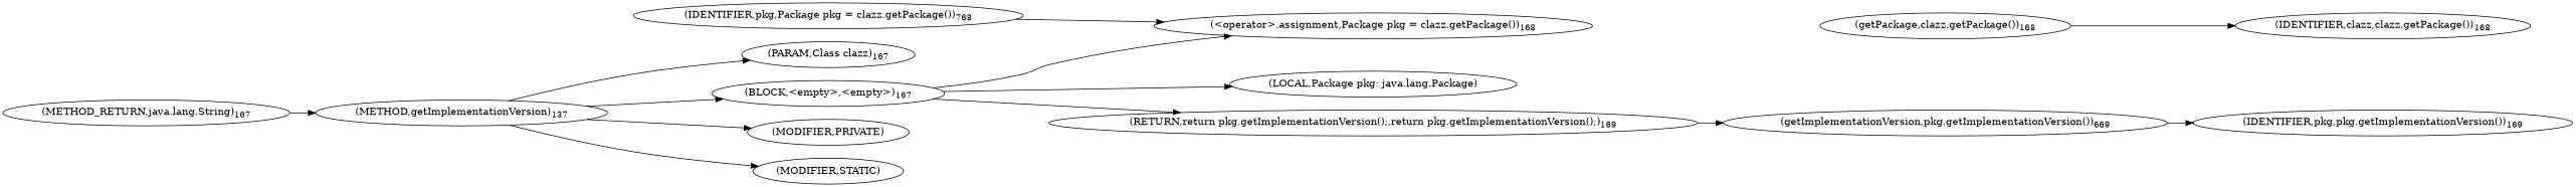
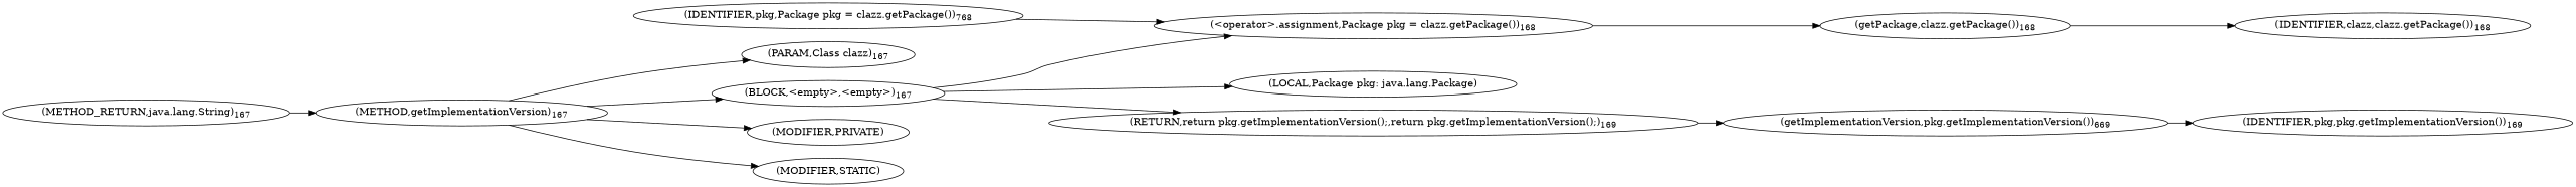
  digraph {
    rankdir=LR
-   n1 [label=<(METHOD,getImplementationVersion)<SUB>137</SUB>>]
+   n1 [label=<(METHOD,getImplementationVersion)<SUB>167</SUB>>]
    n2 [label=<(PARAM,Class clazz)<SUB>167</SUB>>]
    n3 [label=<(BLOCK,&lt;empty&gt;,&lt;empty&gt;)<SUB>167</SUB>>]
    n4 [label=<(MODIFIER,PRIVATE)>]
    n5 [label=<(MODIFIER,STATIC)>]
    n6 [label=<(LOCAL,Package pkg: java.lang.Package)>]
    n7 [label=<(&lt;operator&gt;.assignment,Package pkg = clazz.getPackage())<SUB>168</SUB>>]
    n8 [label=<(RETURN,return pkg.getImplementationVersion();,return pkg.getImplementationVersion();)<SUB>169</SUB>>]
    n9 [label=<(METHOD_RETURN,java.lang.String)<SUB>167</SUB>>]
    n10 [label=<(getPackage,clazz.getPackage())<SUB>168</SUB>>]
    n11 [label=<(getImplementationVersion,pkg.getImplementationVersion())<SUB>669</SUB>>]
    n12 [label=<(IDENTIFIER,pkg,Package pkg = clazz.getPackage())<SUB>768</SUB>>]
    n13 [label=<(IDENTIFIER,clazz,clazz.getPackage())<SUB>168</SUB>>]
    n14 [label=<(IDENTIFIER,pkg,pkg.getImplementationVersion())<SUB>169</SUB>>]
    n1 -> n2
    n1 -> n3
    n1 -> n4
    n1 -> n5
    n3 -> n6
    n3 -> n7
    n3 -> n8
+   n7 -> n10
    n8 -> n11
    n9 -> n1
    n10 -> n13
    n11 -> n14
    n12 -> n7
  }
